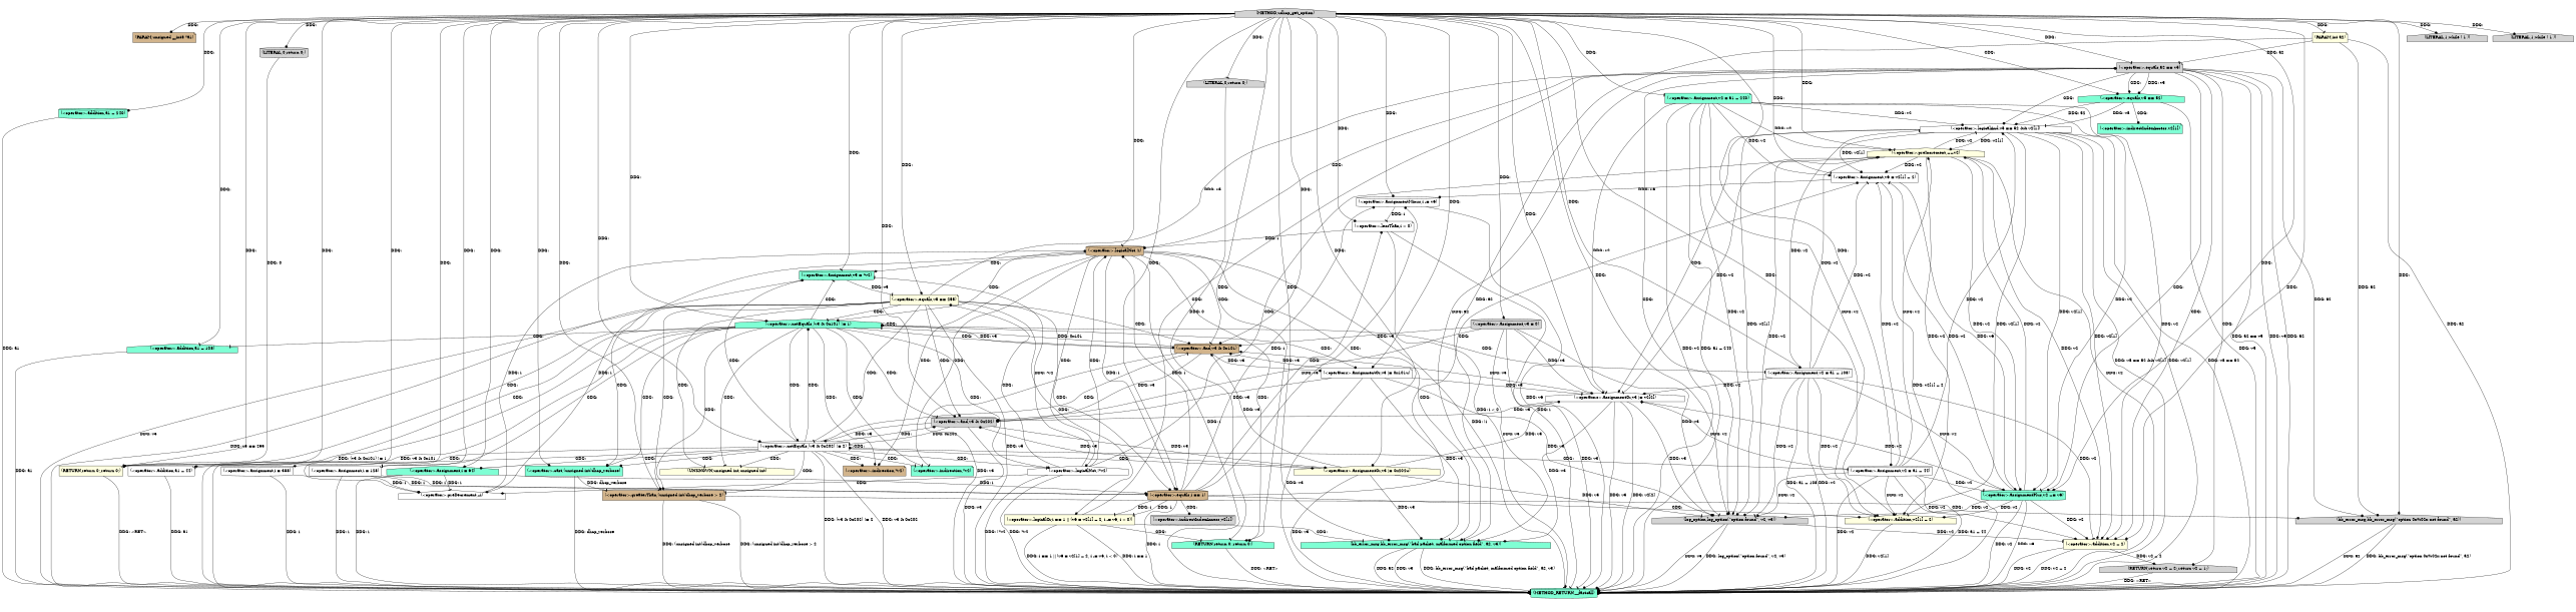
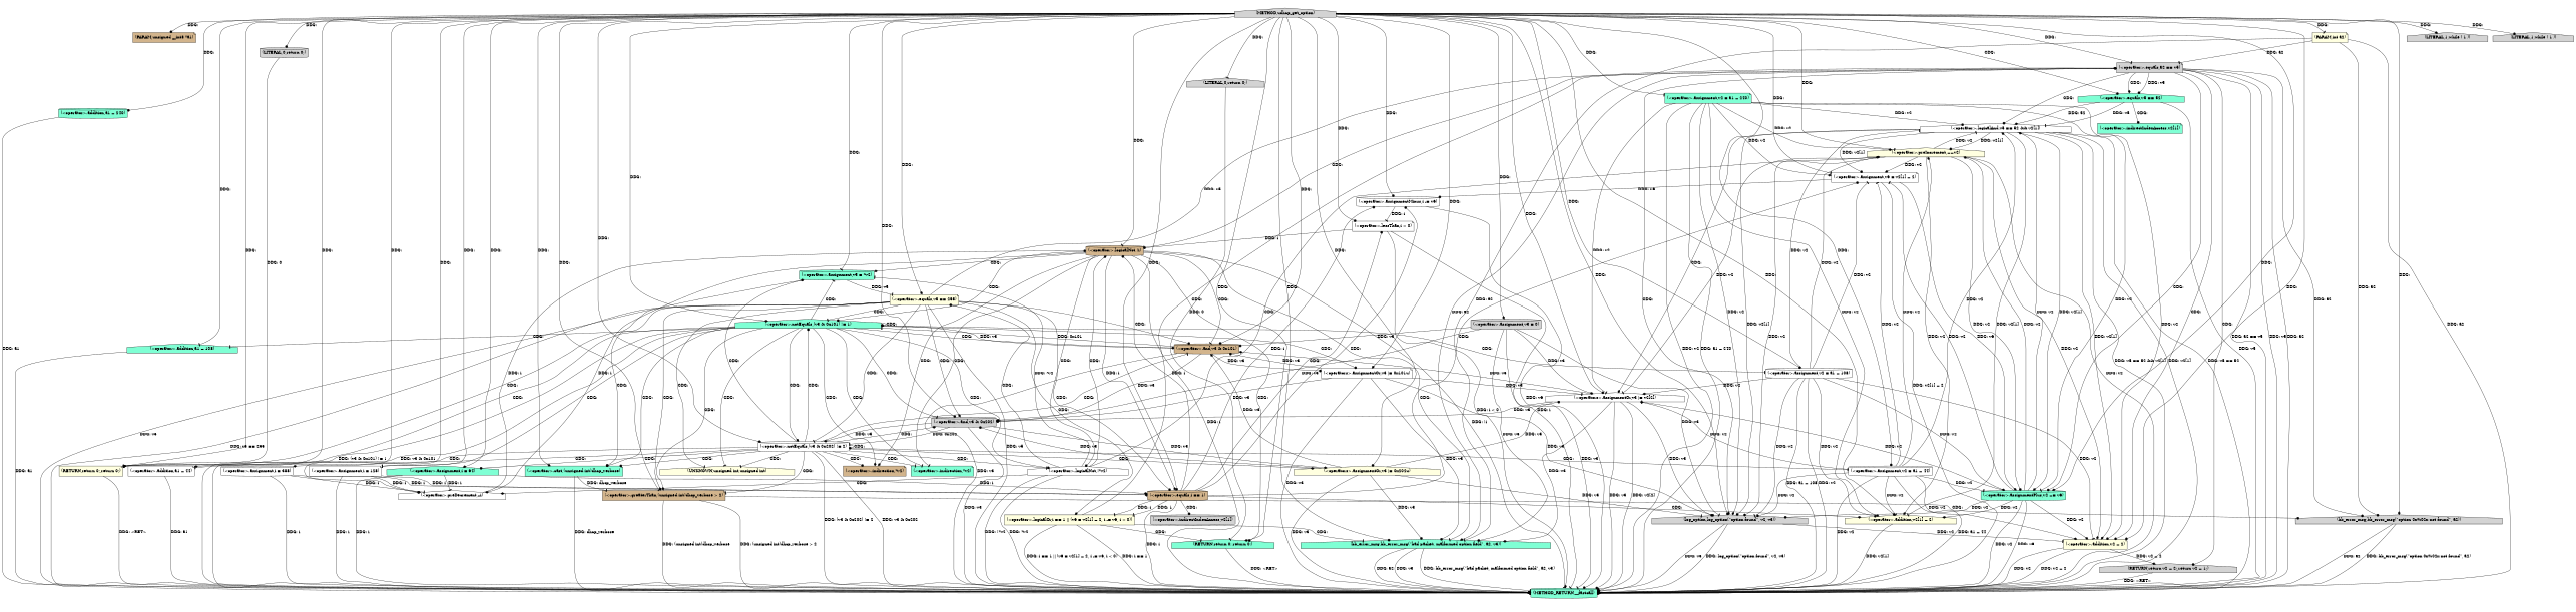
  digraph {
    node [fillcolor=aquamarine shape=house style=filled]
    edge [arrowhead=dot]
    n1 [fillcolor=lightgrey label="(METHOD,udhcp_get_option)"]
    n2 [fillcolor=tan label="(PARAM,unsigned __int8 *a1)" shape=note]
    n3 [fillcolor=lightyellow label="(PARAM,int a2)" shape=note]
    n4 [label="(<operator>.assignment,v2 = a1 + 240)" shape=note]
    n5 [label="(<operator>.addition,a1 + 240)" shape=cylinder]
    n6 [fillcolor=lightgrey label="(<operator>.assignment,v3 = 0)" shape=cylinder]
    n7 [fillcolor=white label="(<operator>.assignment,i = 388)" shape=cylinder]
    n8 [label="(<operator>.assignment,i = 64)"]
    n9 [fillcolor=lightgrey label="(LITERAL,1,while ( 1 ))"]
    n10 [fillcolor=lightgrey label="(LITERAL,1,while ( 1 ))"]
    n11 [label="(<operator>.assignment,v5 = *v2)" shape=cylinder]
    n12 [fillcolor=white label="(<operator>.preDecrement,--i)"]
    n13 [fillcolor=lightyellow label="(<operator>.preIncrement,++v2)"]
    n14 [fillcolor=lightyellow label="(<operator>.equals,v5 == 255)" shape=note]
    n15 [fillcolor=tan label="(<operator>.equals,i == 1)" shape=cylinder]
    n16 [fillcolor=white label="(<operator>.assignment,v6 = v2[1] + 2)" shape=note]
    n17 [fillcolor=lightyellow label="(<operator>.addition,v2[1] + 2)"]
    n18 [fillcolor=white label="(<operator>.assignmentMinus,i -= v6)" shape=cylinder]
    n19 [fillcolor=white label="(<operator>.lessThan,i < 0)" shape=note]
    n20 [label="(bb_error_msg,bb_error_msg(\"bad packet, malformed option field\", a2, v3))"]
    n21 [label="(RETURN,return 0;,return 0;)"]
    n22 [fillcolor=lightgrey label="(LITERAL,0,return 0;)"]
    n23 [fillcolor=lightgrey label="(<operator>.equals,a2 == v5)" shape=note]
    n24 [fillcolor=lightgrey label="(log_option,log_option(\"option found\", v2, v3))"]
    n25 [fillcolor=lightyellow label="(<operator>.addition,v2 + 2)" shape=note]
    n26 [label="(<operator>.equals,v5 == 52)"]
    n27 [fillcolor=white label="(<operators>.assignmentOr,v3 |= v2[2])"]
    n28 [label="(<operator>.assignmentPlus,v2 += v6)" shape=cylinder]
    n29 [fillcolor=tan label="(<operator>.logicalNot,!i)" shape=cylinder]
    n30 [label="(<operator>.notEquals,(v3 & 0x101) != 1)"]
    n31 [fillcolor=tan label="(<operator>.and,v3 & 0x101)" shape=cylinder]
    n32 [fillcolor=white label="(<operators>.assignmentOr,v3 |= 0x101u)" shape=note]
    n33 [fillcolor=white label="(<operator>.assignment,v2 = a1 + 108)" shape=cylinder]
    n34 [label="(<operator>.addition,a1 + 108)"]
    n35 [fillcolor=white label="(<operator>.assignment,i = 128)" shape=note]
    n36 [fillcolor=white label="(<operator>.notEquals,(v3 & 0x202) != 2)" shape=cylinder]
    n37 [fillcolor=lightgrey label="(<operator>.and,v3 & 0x202)" shape=cylinder]
    n38 [fillcolor=lightyellow label="(<operators>.assignmentOr,v3 |= 0x202u)"]
    n39 [fillcolor=white label="(<operator>.assignment,v2 = a1 + 44)" shape=cylinder]
    n40 [fillcolor=white label="(<operator>.addition,a1 + 44)" shape=note]
    n41 [fillcolor=tan label="(<operator>.greaterThan,(unsigned int)dhcp_verbose > 2)" shape=note]
    n42 [label="(<operator>.cast,(unsigned int)dhcp_verbose)" shape=note]
    n43 [fillcolor=lightgrey label="(bb_error_msg,bb_error_msg(\"option 0x%02x not found\", a2))"]
    n44 [fillcolor=lightyellow label="(RETURN,return 0;,return 0;)" shape=note]
    n45 [fillcolor=lightgrey label="(LITERAL,0,return 0;)" shape=cylinder]
    n46 [label="(METHOD_RETURN,__fastcall)" shape=cylinder]
    n47 [fillcolor=white label="(<operator>.logicalAnd,v5 == 52 && v2[1])"]
    n48 [fillcolor=lightyellow label="(<operator>.logicalOr,i == 1 || (v6 = v2[1] + 2, i -= v6, i < 0))" shape=note]
    n49 [fillcolor=lightyellow label="(UNKNOWN,unsigned int,unsigned int)"]
    n50 [fillcolor=lightgrey label="(<operator>.indirectIndexAccess,v2[1])" shape=cylinder]
    n51 [fillcolor=lightgrey label="(RETURN,return v2 + 2;,return v2 + 1;)"]
    n52 [label="(<operator>.indirectIndexAccess,v2[1])" shape=note]
    n53 [fillcolor=white label="(<operator>.logicalNot,!*v2)"]
    n54 [fillcolor=tan label="(<operator>.indirection,*v2)" shape=note]
    n55 [label="(<operator>.indirection,*v2)" shape=note]
    n1 -> n2 [label="DDG: "]
    n1 -> n3 [arrowhead=tee label="DDG: "]
    n1 -> n4 [arrowhead=tee label="DDG: "]
    n1 -> n5 [label="DDG: "]
    n1 -> n6 [arrowhead=diamond label="DDG: "]
    n1 -> n7 [arrowhead=diamond label="DDG: "]
    n1 -> n8 [arrowhead=diamond label="DDG: "]
    n1 -> n9 [arrowhead=diamond label="DDG: "]
    n1 -> n10 [label="DDG: "]
    n1 -> n11 [arrowhead=tee label="DDG: "]
    n1 -> n12 [label="DDG: "]
    n1 -> n13 [arrowhead=tee label="DDG: "]
    n1 -> n14 [arrowhead=diamond label="DDG: "]
    n1 -> n15 [label="DDG: "]
    n1 -> n16 [arrowhead=tee label="DDG: "]
    n1 -> n17 [label="DDG: "]
    n1 -> n18 [label="DDG: "]
    n1 -> n19 [label="DDG: "]
    n1 -> n20 [label="DDG: "]
    n1 -> n21 [arrowhead=diamond label="DDG: "]
    n1 -> n22 [arrowhead=tee label="DDG: "]
    n1 -> n23 [arrowhead=tee label="DDG: "]
    n1 -> n24 [label="DDG: "]
    n1 -> n25 [label="DDG: "]
    n1 -> n26 [label="CDG: "]
    n1 -> n27 [label="DDG: "]
    n1 -> n28 [arrowhead=diamond label="DDG: "]
    n1 -> n29 [arrowhead=tee label="DDG: "]
    n1 -> n30 [arrowhead=diamond label="DDG: "]
    n1 -> n31 [label="DDG: "]
    n1 -> n32 [arrowhead=diamond label="DDG: "]
    n1 -> n33 [label="DDG: "]
    n1 -> n34 [arrowhead=tee label="DDG: "]
    n1 -> n35 [arrowhead=tee label="DDG: "]
    n1 -> n36 [arrowhead=diamond label="DDG: "]
    n1 -> n37 [label="DDG: "]
    n1 -> n38 [label="DDG: "]
    n1 -> n39 [label="DDG: "]
    n1 -> n40 [arrowhead=diamond label="DDG: "]
    n1 -> n41 [arrowhead=tee label="DDG: "]
    n1 -> n42 [arrowhead=diamond label="DDG: "]
    n1 -> n43 [arrowhead=diamond label="DDG: "]
    n1 -> n44 [label="DDG: "]
    n1 -> n45 [label="DDG: "]
    n3 -> n20 [arrowhead=tee label="DDG: a2"]
    n3 -> n23 [arrowhead=tee label="DDG: a2"]
    n3 -> n43 [label="DDG: a2"]
    n3 -> n46 [arrowhead=tee label="DDG: a2"]
    n4 -> n13 [arrowhead=diamond label="DDG: v2"]
    n4 -> n16 [arrowhead=diamond label="DDG: v2"]
    n4 -> n17 [arrowhead=diamond label="DDG: v2"]
    n4 -> n24 [arrowhead=diamond label="DDG: v2"]
    n4 -> n25 [label="DDG: v2"]
    n4 -> n27 [arrowhead=tee label="DDG: v2"]
    n4 -> n28 [arrowhead=tee label="DDG: v2"]
    n4 -> n46 [arrowhead=tee label="DDG: a1 + 240"]
    n4 -> n46 [label="DDG: v2"]
    n4 -> n47 [label="DDG: v2"]
    n5 -> n46 [label="DDG: a1"]
    n6 -> n20 [label="DDG: v3"]
    n6 -> n24 [arrowhead=tee label="DDG: v3"]
    n6 -> n27 [arrowhead=diamond label="DDG: v3"]
    n6 -> n31 [label="DDG: v3"]
    n6 -> n37 [arrowhead=diamond label="DDG: v3"]
    n6 -> n46 [arrowhead=tee label="DDG: v3"]
+   n7 -> n12 [arrowhead=tee label="DDG: i"]
    n7 -> n15 [label="DDG: i"]
    n7 -> n46 [arrowhead=tee label="DDG: i"]
    n8 -> n12 [arrowhead=tee label="DDG: i"]
    n8 -> n15 [arrowhead=diamond label="DDG: i"]
    n8 -> n46 [arrowhead=diamond label="DDG: i"]
    n11 -> n14 [arrowhead=tee label="DDG: v5"]
    n11 -> n46 [arrowhead=tee label="DDG: v5"]
    n12 -> n29 [label="DDG: i"]
    n13 -> n16 [arrowhead=diamond label="DDG: v2"]
    n13 -> n17 [arrowhead=diamond label="DDG: v2"]
    n13 -> n24 [label="DDG: v2"]
    n13 -> n25 [arrowhead=diamond label="DDG: v2"]
    n13 -> n27 [arrowhead=tee label="DDG: v2"]
    n13 -> n28 [label="DDG: v2"]
    n13 -> n46 [label="DDG: v2"]
    n13 -> n47 [arrowhead=tee label="DDG: v2"]
    n14 -> n15 [label="CDG: "]
    n14 -> n23 [label="DDG: v5"]
    n14 -> n30 [arrowhead=tee label="CDG: "]
    n14 -> n31 [label="CDG: "]
    n14 -> n36 [arrowhead=tee label="CDG: "]
    n14 -> n37 [arrowhead=diamond label="CDG: "]
    n14 -> n41 [arrowhead=diamond label="CDG: "]
    n14 -> n42 [label="CDG: "]
    n14 -> n44 [arrowhead=tee label="CDG: "]
    n14 -> n46 [label="DDG: v5 == 255"]
    n14 -> n46 [arrowhead=diamond label="DDG: v5"]
    n14 -> n48 [arrowhead=diamond label="CDG: "]
    n14 -> n49 [arrowhead=tee label="CDG: "]
    n15 -> n16 [label="CDG: "]
    n15 -> n17 [arrowhead=diamond label="CDG: "]
    n15 -> n18 [label="DDG: i"]
    n15 -> n18 [label="CDG: "]
    n15 -> n19 [label="CDG: "]
    n15 -> n29 [label="DDG: i"]
    n15 -> n46 [arrowhead=diamond label="DDG: i"]
    n15 -> n48 [arrowhead=tee label="DDG: i"]
    n15 -> n48 [arrowhead=tee label="DDG: 1"]
    n15 -> n50 [label="CDG: "]
    n16 -> n18 [label="DDG: v6"]
    n16 -> n28 [arrowhead=diamond label="DDG: v6"]
    n16 -> n46 [arrowhead=tee label="DDG: v2[1] + 2"]
    n17 -> n46 [label="DDG: v2[1]"]
    n18 -> n19 [arrowhead=tee label="DDG: i"]
    n18 -> n46 [label="DDG: v6"]
    n19 -> n29 [label="DDG: i"]
    n19 -> n46 [arrowhead=tee label="DDG: i"]
    n19 -> n46 [arrowhead=diamond label="DDG: i < 0"]
    n20 -> n46 [arrowhead=tee label="DDG: v3"]
    n20 -> n46 [arrowhead=tee label="DDG: bb_error_msg(\"bad packet, malformed option field\", a2, v3)"]
    n20 -> n46 [label="DDG: a2"]
    n21 -> n46 [arrowhead=tee label="DDG: <RET>"]
    n22 -> n21 [arrowhead=tee label="DDG: 0"]
    n23 -> n20 [arrowhead=diamond label="DDG: a2"]
    n23 -> n24 [arrowhead=diamond label="CDG: "]
    n23 -> n25 [label="CDG: "]
    n23 -> n26 [label="DDG: v5"]
    n23 -> n26 [arrowhead=diamond label="CDG: "]
    n23 -> n28 [label="CDG: "]
    n23 -> n29 [arrowhead=tee label="CDG: "]
    n23 -> n43 [label="DDG: a2"]
    n23 -> n46 [label="DDG: a2 == v5"]
    n23 -> n46 [label="DDG: v5"]
    n23 -> n46 [label="DDG: a2"]
    n23 -> n47 [label="CDG: "]
    n23 -> n51 [label="CDG: "]
    n24 -> n25 [arrowhead=tee label="DDG: v2"]
    n24 -> n46 [label="DDG: log_option(\"option found\", v2, v3)"]
    n24 -> n46 [arrowhead=diamond label="DDG: v3"]
    n25 -> n46 [label="DDG: v2"]
    n25 -> n46 [label="DDG: v2 + 2"]
    n25 -> n51 [arrowhead=diamond label="DDG: v2 + 2"]
    n26 -> n46 [label="DDG: v5"]
    n26 -> n47 [arrowhead=tee label="DDG: v5"]
    n26 -> n47 [arrowhead=diamond label="DDG: 52"]
    n26 -> n52 [label="CDG: "]
    n27 -> n20 [arrowhead=diamond label="DDG: v3"]
    n27 -> n24 [label="DDG: v3"]
    n27 -> n31 [arrowhead=diamond label="DDG: v3"]
    n27 -> n37 [arrowhead=diamond label="DDG: v3"]
    n27 -> n46 [label="DDG: v3"]
    n27 -> n46 [label="DDG: v2[2]"]
    n28 -> n13 [arrowhead=diamond label="DDG: v2"]
    n28 -> n16 [arrowhead=tee label="DDG: v2"]
    n28 -> n17 [arrowhead=diamond label="DDG: v2"]
    n28 -> n24 [label="DDG: v2"]
    n28 -> n25 [arrowhead=diamond label="DDG: v2"]
    n28 -> n27 [arrowhead=tee label="DDG: v2"]
    n28 -> n46 [arrowhead=diamond label="DDG: v6"]
    n28 -> n46 [arrowhead=diamond label="DDG: v2"]
+   n28 -> n47 [arrowhead=diamond label="DDG: v2"]
    n29 -> n11 [arrowhead=diamond label="CDG: "]
    n29 -> n12 [arrowhead=diamond label="DDG: i"]
    n29 -> n15 [arrowhead=diamond label="DDG: i"]
    n29 -> n20 [arrowhead=tee label="CDG: "]
    n29 -> n21 [label="CDG: "]
    n29 -> n30 [label="CDG: "]
    n29 -> n31 [arrowhead=tee label="CDG: "]
    n29 -> n46 [arrowhead=tee label="DDG: !i"]
    n29 -> n46 [arrowhead=diamond label="DDG: i"]
    n29 -> n53 [label="CDG: "]
    n29 -> n54 [arrowhead=diamond label="CDG: "]
    n29 -> n55 [arrowhead=tee label="CDG: "]
    n30 -> n11 [arrowhead=tee label="CDG: "]
    n30 -> n30 [label="CDG: "]
    n30 -> n31 [label="CDG: "]
    n30 -> n32 [label="CDG: "]
    n30 -> n33 [arrowhead=tee label="CDG: "]
    n30 -> n34 [arrowhead=tee label="CDG: "]
    n30 -> n35 [arrowhead=tee label="CDG: "]
    n30 -> n36 [arrowhead=diamond label="CDG: "]
    n30 -> n37 [arrowhead=tee label="CDG: "]
    n30 -> n41 [arrowhead=diamond label="CDG: "]
    n30 -> n42 [label="CDG: "]
    n30 -> n44 [arrowhead=diamond label="CDG: "]
    n30 -> n46 [arrowhead=diamond label="DDG: v3 & 0x101"]
    n30 -> n46 [arrowhead=diamond label="DDG: (v3 & 0x101) != 1"]
    n30 -> n49 [arrowhead=tee label="CDG: "]
    n30 -> n53 [label="CDG: "]
    n30 -> n54 [arrowhead=diamond label="CDG: "]
    n30 -> n55 [arrowhead=tee label="CDG: "]
    n31 -> n30 [label="DDG: v3"]
    n31 -> n30 [arrowhead=tee label="DDG: 0x101"]
    n31 -> n32 [label="DDG: v3"]
    n31 -> n37 [label="DDG: v3"]
    n31 -> n46 [arrowhead=diamond label="DDG: v3"]
    n32 -> n20 [label="DDG: v3"]
    n32 -> n24 [label="DDG: v3"]
    n32 -> n27 [arrowhead=tee label="DDG: v3"]
    n32 -> n31 [label="DDG: v3"]
    n32 -> n37 [label="DDG: v3"]
    n32 -> n46 [arrowhead=diamond label="DDG: v3"]
    n33 -> n13 [arrowhead=diamond label="DDG: v2"]
    n33 -> n16 [arrowhead=tee label="DDG: v2"]
    n33 -> n17 [label="DDG: v2"]
    n33 -> n24 [arrowhead=tee label="DDG: v2"]
    n33 -> n25 [arrowhead=tee label="DDG: v2"]
    n33 -> n27 [arrowhead=diamond label="DDG: v2"]
    n33 -> n28 [arrowhead=diamond label="DDG: v2"]
    n33 -> n46 [arrowhead=tee label="DDG: a1 + 108"]
    n33 -> n46 [arrowhead=diamond label="DDG: v2"]
    n33 -> n47 [arrowhead=tee label="DDG: v2"]
    n34 -> n46 [label="DDG: a1"]
    n35 -> n12 [arrowhead=diamond label="DDG: i"]
    n35 -> n15 [arrowhead=tee label="DDG: i"]
    n35 -> n46 [label="DDG: i"]
    n36 -> n8 [label="CDG: "]
    n36 -> n11 [label="CDG: "]
    n36 -> n30 [label="CDG: "]
    n36 -> n31 [arrowhead=tee label="CDG: "]
    n36 -> n36 [label="CDG: "]
    n36 -> n37 [arrowhead=diamond label="CDG: "]
    n36 -> n38 [arrowhead=diamond label="CDG: "]
    n36 -> n39 [arrowhead=tee label="CDG: "]
    n36 -> n40 [arrowhead=tee label="CDG: "]
    n36 -> n41 [arrowhead=tee label="CDG: "]
    n36 -> n42 [label="CDG: "]
    n36 -> n44 [arrowhead=diamond label="CDG: "]
    n36 -> n46 [arrowhead=tee label="DDG: (v3 & 0x202) != 2"]
    n36 -> n46 [arrowhead=diamond label="DDG: v3 & 0x202"]
    n36 -> n49 [arrowhead=tee label="CDG: "]
    n36 -> n53 [arrowhead=tee label="CDG: "]
    n36 -> n54 [label="CDG: "]
    n36 -> n55 [arrowhead=tee label="CDG: "]
    n37 -> n36 [arrowhead=diamond label="DDG: v3"]
    n37 -> n36 [arrowhead=tee label="DDG: 0x202"]
    n37 -> n38 [arrowhead=diamond label="DDG: v3"]
    n37 -> n46 [arrowhead=tee label="DDG: v3"]
    n38 -> n20 [label="DDG: v3"]
    n38 -> n24 [arrowhead=tee label="DDG: v3"]
    n38 -> n27 [label="DDG: v3"]
    n38 -> n31 [arrowhead=diamond label="DDG: v3"]
    n38 -> n37 [label="DDG: v3"]
    n38 -> n46 [label="DDG: v3"]
    n39 -> n13 [arrowhead=diamond label="DDG: v2"]
    n39 -> n16 [arrowhead=tee label="DDG: v2"]
    n39 -> n17 [arrowhead=tee label="DDG: v2"]
    n39 -> n24 [label="DDG: v2"]
    n39 -> n25 [arrowhead=diamond label="DDG: v2"]
    n39 -> n27 [arrowhead=diamond label="DDG: v2"]
    n39 -> n28 [arrowhead=tee label="DDG: v2"]
    n39 -> n46 [arrowhead=diamond label="DDG: v2"]
    n39 -> n46 [arrowhead=diamond label="DDG: a1 + 44"]
    n39 -> n47 [arrowhead=diamond label="DDG: v2"]
    n40 -> n46 [arrowhead=diamond label="DDG: a1"]
    n41 -> n43 [label="CDG: "]
    n41 -> n46 [label="DDG: (unsigned int)dhcp_verbose"]
    n41 -> n46 [arrowhead=tee label="DDG: (unsigned int)dhcp_verbose > 2"]
    n42 -> n41 [arrowhead=tee label="DDG: dhcp_verbose"]
    n42 -> n46 [arrowhead=tee label="DDG: dhcp_verbose"]
    n43 -> n46 [label="DDG: bb_error_msg(\"option 0x%02x not found\", a2)"]
    n43 -> n46 [arrowhead=tee label="DDG: a2"]
    n44 -> n46 [arrowhead=tee label="DDG: <RET>"]
    n45 -> n44 [arrowhead=tee label="DDG: 0"]
    n47 -> n13 [label="DDG: v2[1]"]
    n47 -> n16 [label="DDG: v2[1]"]
    n47 -> n17 [arrowhead=tee label="DDG: v2[1]"]
    n47 -> n24 [label="DDG: v2[1]"]
    n47 -> n25 [arrowhead=diamond label="DDG: v2[1]"]
    n47 -> n27 [arrowhead=diamond label="CDG: "]
    n47 -> n28 [arrowhead=diamond label="DDG: v2[1]"]
    n47 -> n46 [label="DDG: v5 == 52"]
    n47 -> n46 [label="DDG: v5 == 52 && v2[1]"]
    n47 -> n46 [arrowhead=tee label="DDG: v2[1]"]
    n48 -> n20 [arrowhead=tee label="CDG: "]
    n48 -> n21 [arrowhead=tee label="CDG: "]
    n48 -> n23 [arrowhead=diamond label="CDG: "]
    n48 -> n46 [arrowhead=diamond label="DDG: i == 1 || (v6 = v2[1] + 2, i -= v6, i < 0)"]
    n48 -> n46 [label="DDG: i == 1"]
    n51 -> n46 [arrowhead=diamond label="DDG: <RET>"]
    n53 -> n11 [arrowhead=tee label="DDG: *v2"]
    n53 -> n12 [arrowhead=diamond label="CDG: "]
    n53 -> n13 [arrowhead=diamond label="CDG: "]
    n53 -> n14 [label="CDG: "]
    n53 -> n29 [arrowhead=diamond label="CDG: "]
    n53 -> n46 [arrowhead=tee label="DDG: *v2"]
    n53 -> n46 [arrowhead=tee label="DDG: !*v2"]
  }
